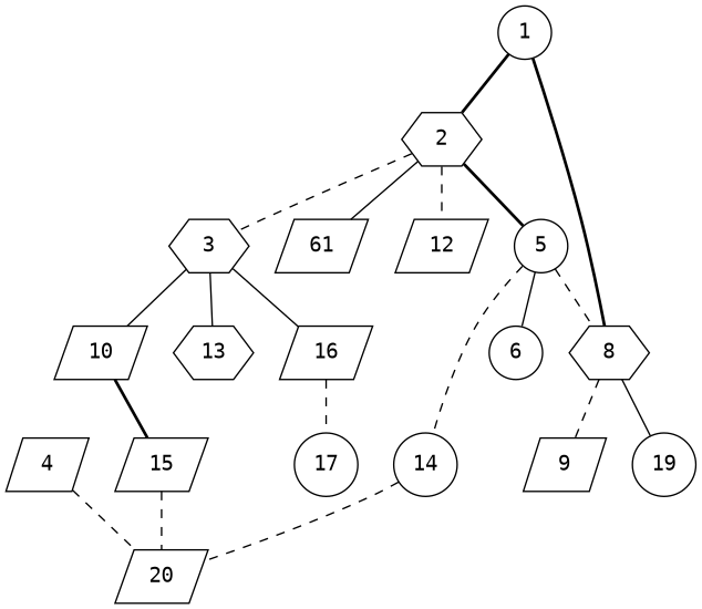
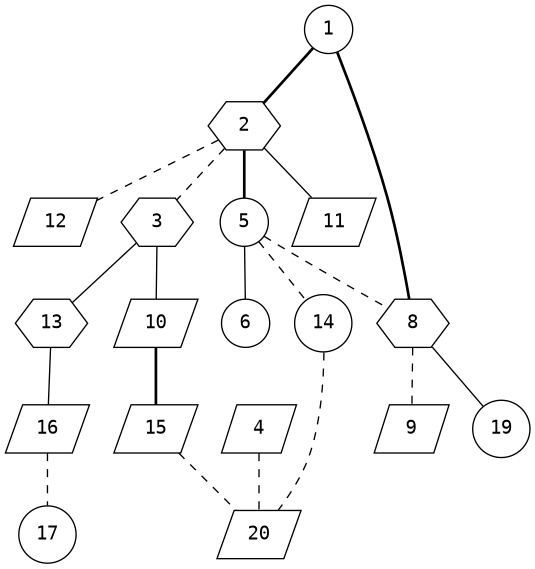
  graph {
    fontname="DejaVu Sans Mono"
    node [fontname="DejaVu Sans Mono" shape=parallelogram]
    edge [fontname="DejaVu Sans Mono" style=dashed]
    2 [shape=hexagon]
    1 [shape=circle]
    8 [shape=hexagon]
    3 [shape=hexagon]
    5 [shape=circle]
-   11 [label=61]
+   11
    12
    9
    19 [shape=circle]
    10
    13 [shape=hexagon]
    16
    4
    20
    6 [shape=circle]
    14 [shape=circle]
    15
    17 [shape=circle]
    2 -- 3
    2 -- 5 [style=bold]
    2 -- 11 [style=solid]
    2 -- 12
    1 -- 2 [style=bold]
    1 -- 8 [style=bold]
    8 -- 9
    8 -- 19 [style=solid]
    3 -- 10 [style=solid]
    3 -- 13 [style=solid]
-   3 -- 16 [style=solid]
+   13 -- 16 [style=solid]
    5 -- 8
    5 -- 6 [style=solid]
    5 -- 14
    10 -- 15 [style=bold]
    16 -- 17
    4 -- 20
    14 -- 20
    15 -- 20
  }
